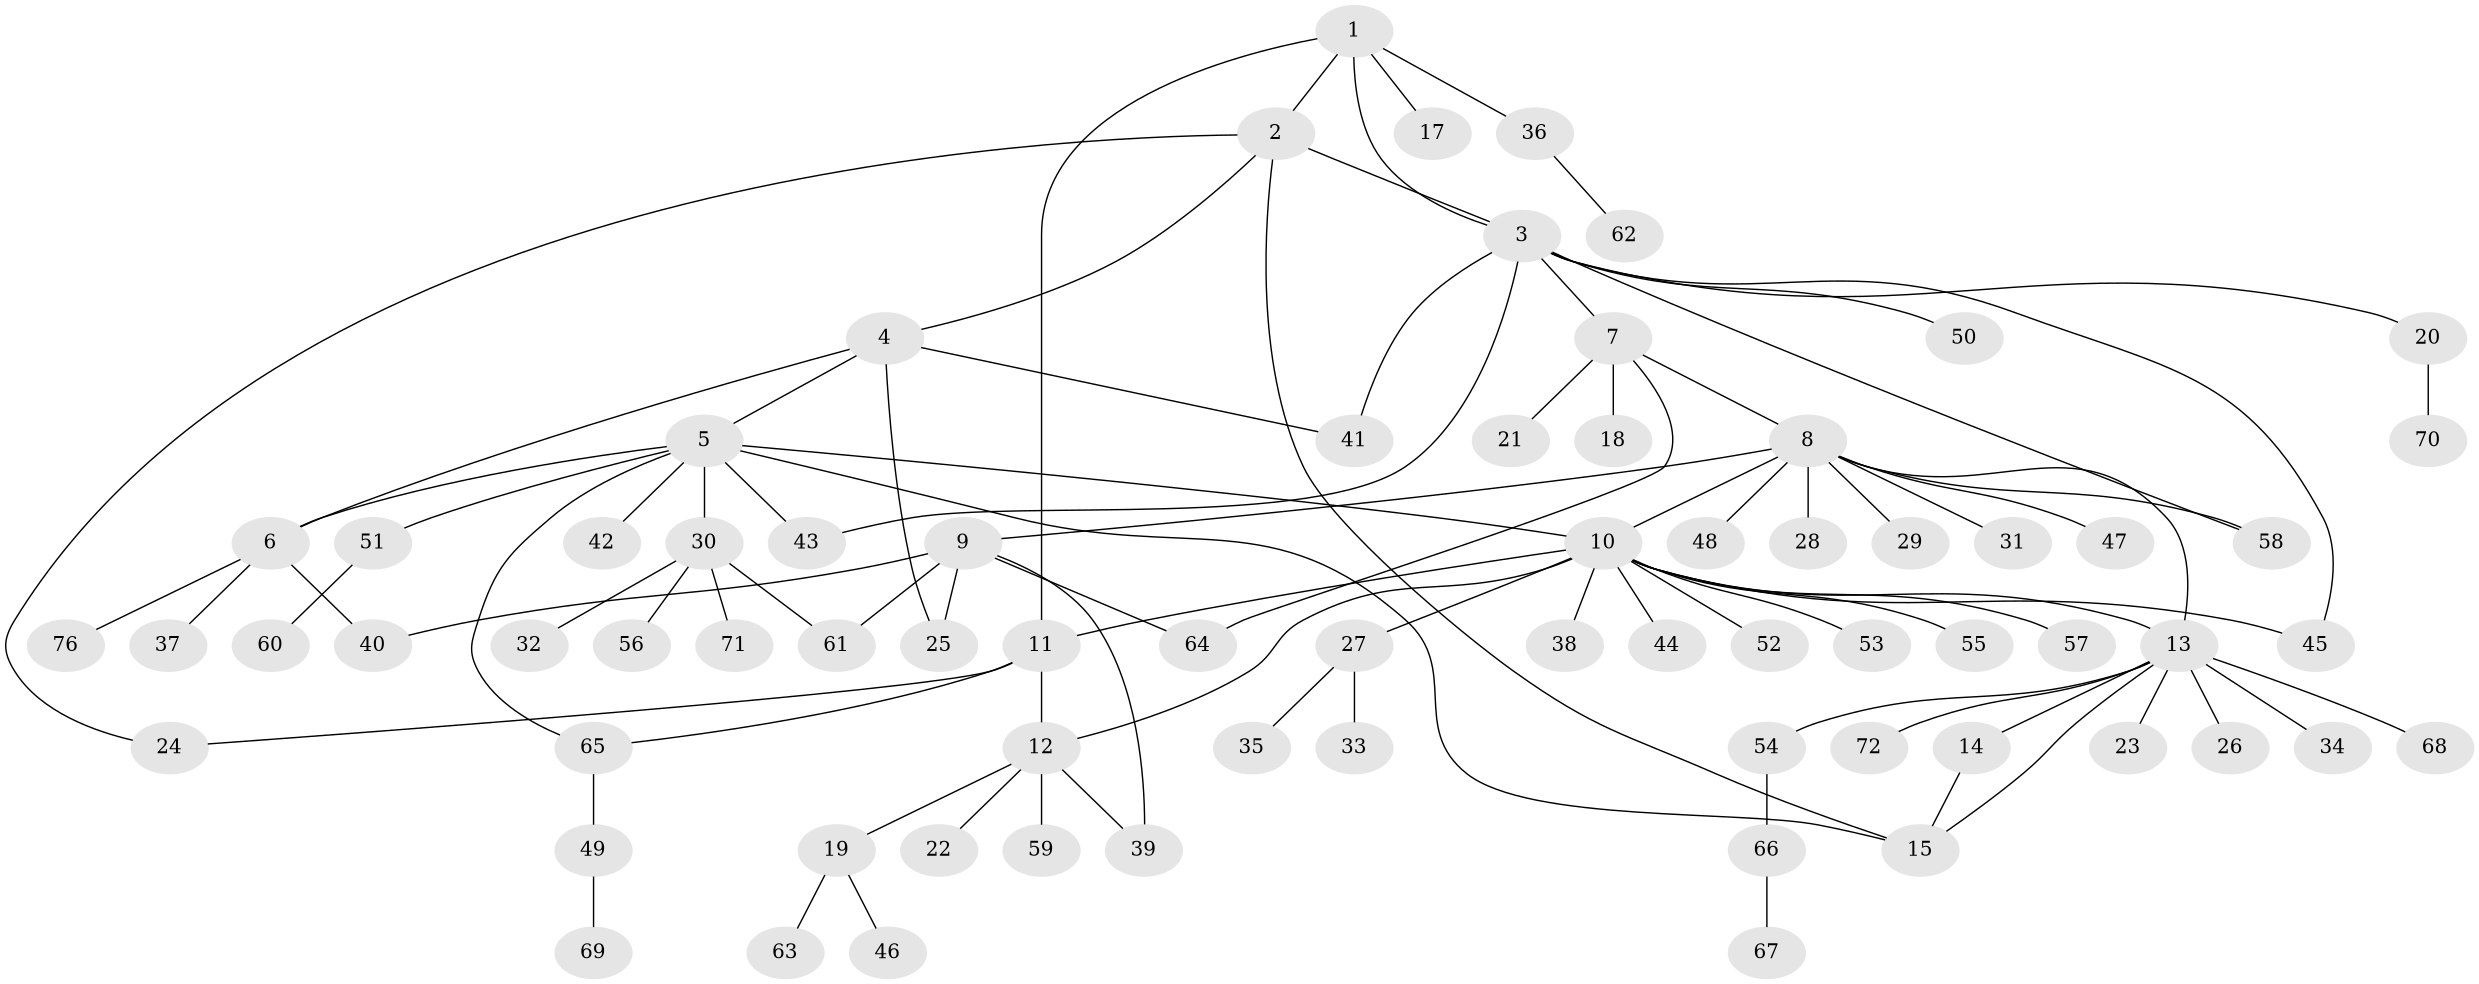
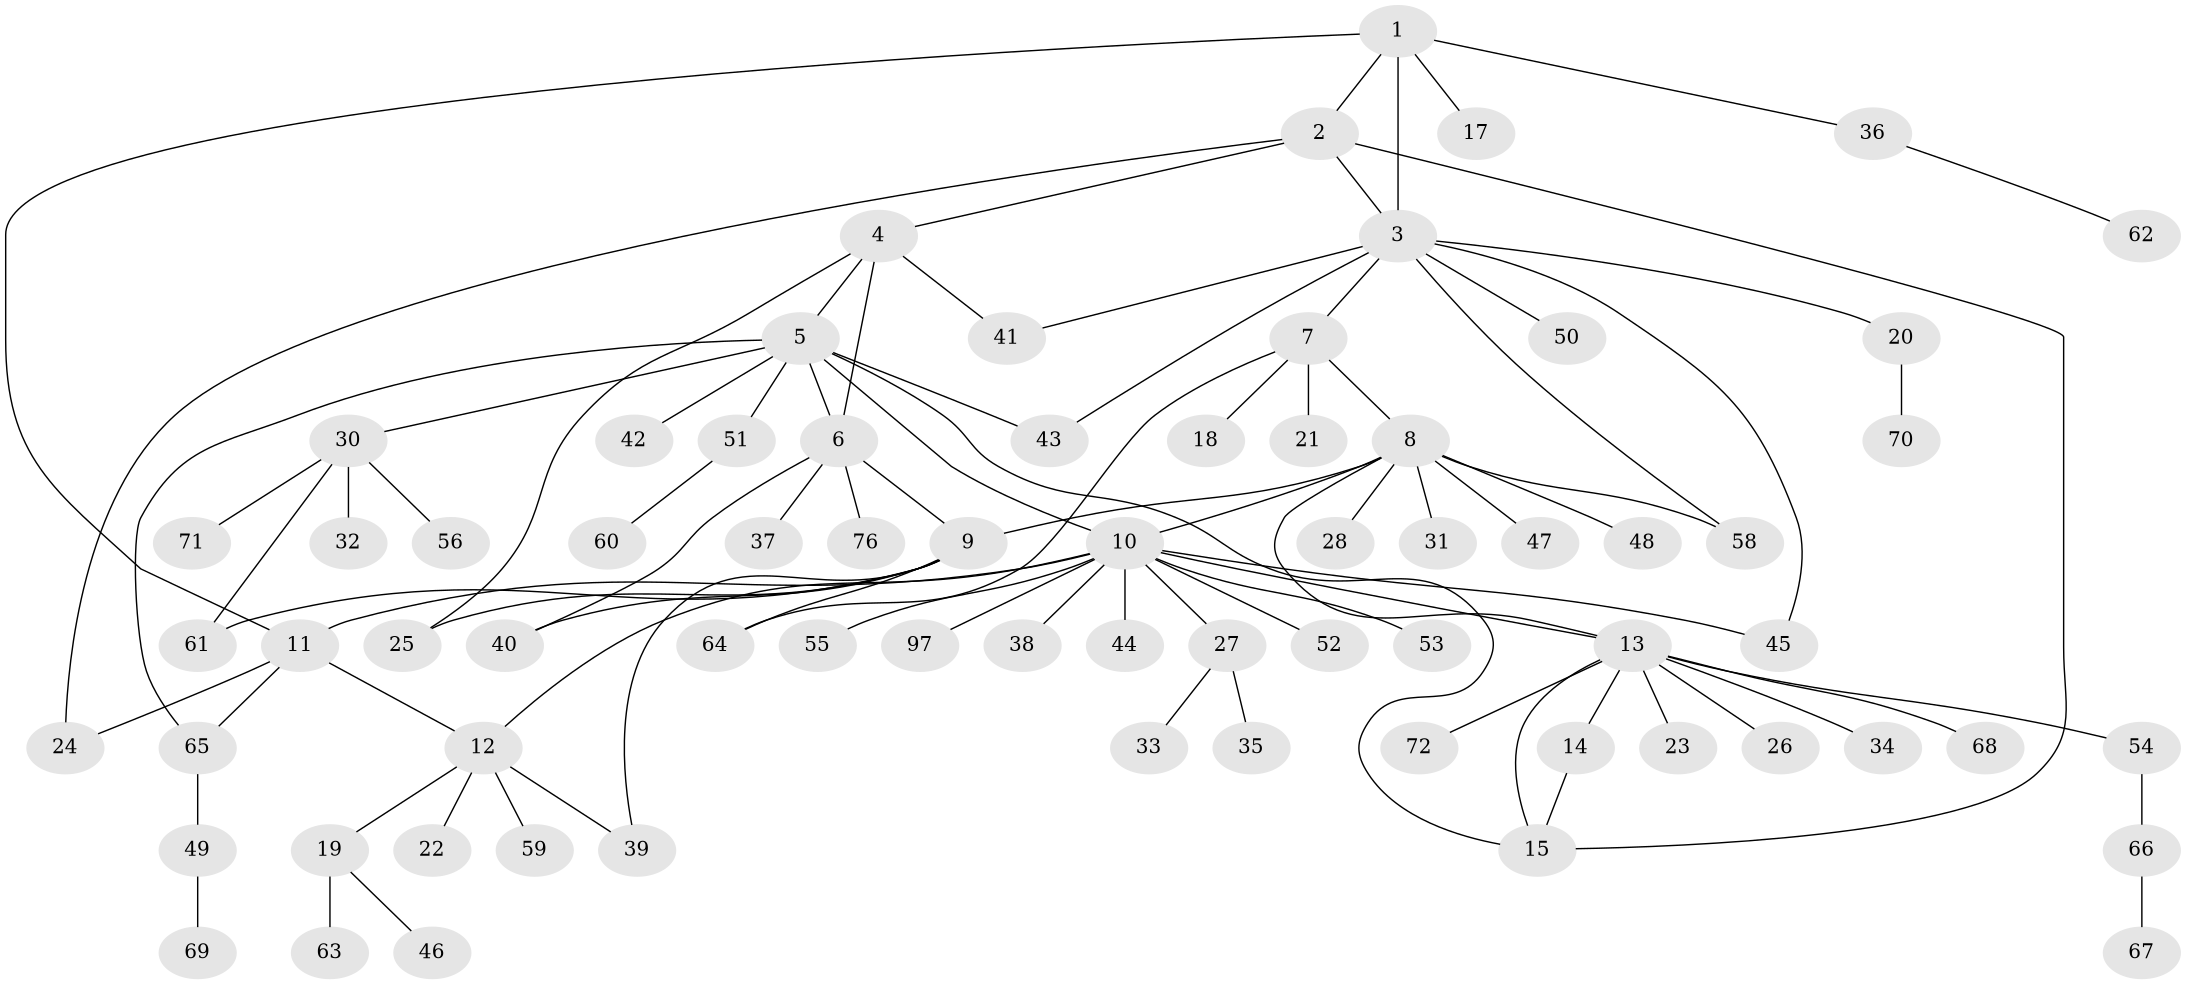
  graph {
    node [color=gray90 style=filled]
    1
    2
    3
    11
    17
    36
    4
    15
    24
    7
    20
    41
    43
    45
    50
    58
    65
    12
    62
    5
    6
    25
    8
    18
    21
    64
    70
    10
    30
    42
    51
    9
    n33 [label=76]
    37
    40
    13
    27
    38
    44
    52
    53
    55
-   57
+   57 [label=97]
    61
    32
    56
    71
    60
    49
    39
    28
-   29
    31
    47
    48
    14
    23
    26
    34
    54
    68
    72
    19
    22
    59
    33
    35
    69
    46
    63
    66
    67
    1 -- 2
    1 -- 3
    1 -- 11
    1 -- 17
    1 -- 36
    2 -- 3
    2 -- 4
    2 -- 15
    2 -- 24
    3 -- 7
    3 -- 20
    3 -- 41
    3 -- 43
    3 -- 45
    3 -- 50
    3 -- 58
    11 -- 24
    11 -- 65
    11 -- 12
    36 -- 62
    4 -- 41
    4 -- 5
    4 -- 6
    4 -- 25
    7 -- 8
    7 -- 18
    7 -- 21
    7 -- 64
    20 -- 70
    65 -- 49
    12 -- 39
    12 -- 19
    12 -- 22
    12 -- 59
    5 -- 15
    5 -- 43
    5 -- 65
    5 -- 6
    5 -- 10
    5 -- 30
    5 -- 42
    5 -- 51
+   6 -- 9
    6 -- n33
    6 -- 37
    6 -- 40
    8 -- 58
    8 -- 10
    8 -- 9
    8 -- 13
    8 -- 28
-   8 -- 29
    8 -- 31
    8 -- 47
    8 -- 48
    10 -- 11
    10 -- 45
    10 -- 12
    10 -- 13
    10 -- 27
    10 -- 38
    10 -- 44
    10 -- 52
    10 -- 53
    10 -- 55
    10 -- 57
    30 -- 61
    30 -- 32
    30 -- 56
    30 -- 71
    51 -- 60
    9 -- 25
    9 -- 64
    9 -- 40
    9 -- 61
    9 -- 39
    13 -- 15
    13 -- 14
    13 -- 23
    13 -- 26
    13 -- 34
    13 -- 54
    13 -- 68
    13 -- 72
    27 -- 33
    27 -- 35
    49 -- 69
    14 -- 15
    54 -- 66
    19 -- 46
    19 -- 63
    66 -- 67
  }
